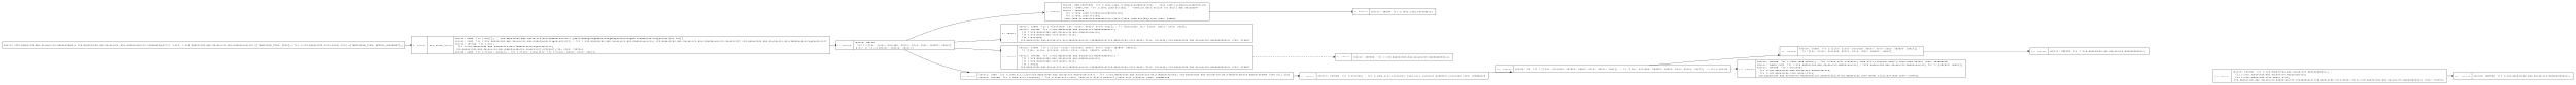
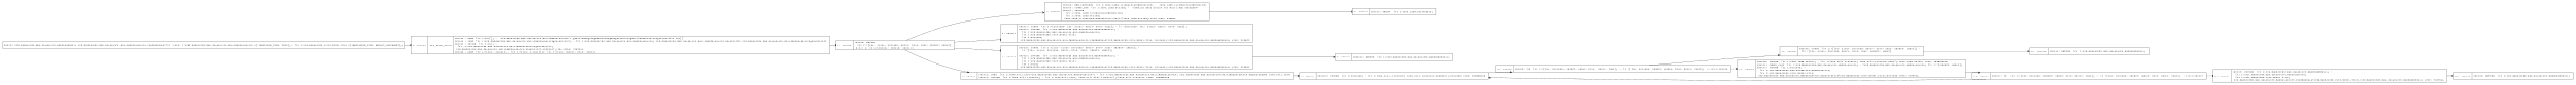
  digraph {
    fontname="Courier Prime"
    rankdir=LR
    node [fontname="Courier Prime" shape=record]
    edge [arrowhead=normal fontname="Courier Prime"]
    n1 [label="{0\:\ 0x0000|MTH_ENTER_BLOCK\l|0x0000: SGET  (r0 I:int[]) =  org.mapsforge.map.datastore.MultiMapDataStore.1.$SwitchMap$org$mapsforge$map$datastore$MultiMapDataStore$DataPolicy int[] \l0x0002: IGET  (r1 I:org.mapsforge.map.datastore.MultiMapDataStore$DataPolicy) = (r3 I:org.mapsforge.map.datastore.MultiMapDataStore) org.mapsforge.map.datastore.MultiMapDataStore.dataPolicy org.mapsforge.map.datastore.MultiMapDataStore$DataPolicy \l0x0004: INVOKE  (r1 I:int) = \l  (r1 I:org.mapsforge.map.datastore.MultiMapDataStore$DataPolicy)\l org.mapsforge.map.datastore.MultiMapDataStore.DataPolicy.ordinal():int type: VIRTUAL \l0x0008: AGET  (r0 I:?[int, float]) = (r0 I:?[int, float][]), (r1 I:?[int, short, byte, char]) \l}"]
    n2 [label="{1\:\ 0x000a|0x000a: SWITCH  \l  (r0 I:?[int, float, boolean, short, byte, char, OBJECT, ARRAY])\l k:[1, 2, 3] t:[0x0021, 0x001b, 0x0015] \l}"]
    n3 [label="{2\:\ 0x000d|0x000d: NEW_INSTANCE  (r4 I:java.lang.IllegalStateException) =  java.lang.IllegalStateException \l0x000f: CONST_STR  (r0 I:java.lang.String) =  \"Invalid data policy for multi map database\" \l0x0011: INVOKE  \l  (r4 I:java.lang.IllegalStateException)\l  (r0 I:java.lang.String)\l java.lang.IllegalStateException.\<init\>(java.lang.String):void type: DIRECT \l}"]
    n4 [label="{4\:\ 0x0015|0x0015: CONST  (r0 I:?[boolean, int, float, short, byte, char]) = (1 ?[boolean, int, float, short, byte, char]) \l0x0016: INVOKE  (r4 I:org.mapsforge.map.datastore.MapReadResult) = \l  (r3 I:org.mapsforge.map.datastore.MultiMapDataStore)\l  (r4 I:org.mapsforge.core.model.Tile)\l  (r0 I:boolean)\l org.mapsforge.map.datastore.MultiMapDataStore.readMapData(org.mapsforge.core.model.Tile, boolean):org.mapsforge.map.datastore.MapReadResult type: DIRECT \l}"]
    n5 [label="{6\:\ 0x001b|0x001b: CONST  (r0 I:?[int, float, boolean, short, byte, char, OBJECT, ARRAY]) = \l  (0 ?[int, float, boolean, short, byte, char, OBJECT, ARRAY])\l \l0x001c: INVOKE  (r4 I:org.mapsforge.map.datastore.MapReadResult) = \l  (r3 I:org.mapsforge.map.datastore.MultiMapDataStore)\l  (r4 I:org.mapsforge.core.model.Tile)\l  (r0 I:this)\l org.mapsforge.map.datastore.MultiMapDataStore.readMapData(org.mapsforge.core.model.Tile, boolean):org.mapsforge.map.datastore.MapReadResult type: DIRECT \l}"]
    n6 [label="{8\:\ 0x0021|0x0021: IGET  (r0 I:java.util.List\<org.mapsforge.map.datastore.MapDataStore\>) = (r3 I:org.mapsforge.map.datastore.MultiMapDataStore) org.mapsforge.map.datastore.MultiMapDataStore.mapDatabases java.util.List \l0x0023: INVOKE  (r0 I:java.util.Iterator) = (r0 I:java.util.List) java.util.List.iterator():java.util.Iterator type: INTERFACE \l}"]
    n7 [label="{3\:\ 0x0014|0x0014: THROW  (r4 I:java.lang.Throwable) \l}"]
    n8 [label="{7\:\ 0x0020|0x0020: RETURN  (r4 I:org.mapsforge.map.datastore.MapReadResult) \l}"]
    n9 [label="{9\:\ 0x0027|0x0027: INVOKE  (r1 I:boolean) = (r0 I:java.util.Iterator) java.util.Iterator.hasNext():boolean type: INTERFACE \l}"]
    n10 [label="{10\:\ 0x002b|0x002b: IF  (r1 I:?[int, boolean, OBJECT, ARRAY, byte, short, char]) == (0 ?[int, boolean, OBJECT, ARRAY, byte, short, char])  \-\> B:15:0x003e \l}"]
    n11 [label="{11\:\ 0x002d|0x002d: INVOKE  (r1 I:java.lang.Object) = (r0 I:java.util.Iterator) java.util.Iterator.next():java.lang.Object type: INTERFACE \l0x0031: CHECK_CAST  (r1 I:org.mapsforge.map.datastore.MapDataStore) = (org.mapsforge.map.datastore.MapDataStore) (r1 I:?[OBJECT, ARRAY]) \l8x0033: INVOKE  (r2 I:boolean) = \l  (r1 I:org.mapsforge.map.datastore.MapDataStore)\l  (r4 I:org.mapsforge.core.model.Tile)\l org.mapsforge.map.datastore.MapDataStore.supportsTile(org.mapsforge.core.model.Tile):boolean type: VIRTUAL \l}"]
    n12 [label="{15\:\ 0x003e|0x003e: CONST  (r4 I:?[int, float, boolean, short, byte, char, OBJECT, ARRAY]) = \l  (0 ?[int, float, boolean, short, byte, char, OBJECT, ARRAY])\l \l}"]
+   n13 [label="{12\:\ 0x0037|0x0037: IF  (r2 I:?[int, boolean, OBJECT, ARRAY, byte, short, char]) == (0 ?[int, boolean, OBJECT, ARRAY, byte, short, char])  \-\> B:9:0x0027 \l}"]
    n14 [label="{16\:\ 0x003f|0x003f: RETURN  (r4 I:org.mapsforge.map.datastore.MapReadResult) \l}"]
    n15 [label="{13\:\ 0x0039|0x0039: INVOKE  (r4 I:org.mapsforge.map.datastore.MapReadResult) = \l  (r1 I:org.mapsforge.map.datastore.MapDataStore)\l  (r4 I:org.mapsforge.core.model.Tile)\l org.mapsforge.map.datastore.MapDataStore.readMapData(org.mapsforge.core.model.Tile):org.mapsforge.map.datastore.MapReadResult type: VIRTUAL \l}"]
    n16 [label="{14\:\ 0x003d|0x003d: RETURN  (r4 I:org.mapsforge.map.datastore.MapReadResult) \l}"]
    n17 [label="{public org.mapsforge.map.datastore.MapReadResult org.mapsforge.map.datastore.MultiMapDataStore.readMapData((r3 'this' I:org.mapsforge.map.datastore.MultiMapDataStore A[IMMUTABLE_TYPE, THIS]), (r4 I:org.mapsforge.core.model.Tile A[IMMUTABLE_TYPE, METHOD_ARGUMENT])) }"]
    n1 -> n2 [arrowhead=tee]
    n2 -> n3 [arrowhead=vee]
    n2 -> n4 [arrowhead=tee]
    n2 -> n5 [arrowhead=tee]
    n2 -> n6
    n3 -> n7 [arrowhead=tee]
-   n5 -> n8 [arrowhead=vee style=dashed]
+   n5 -> n8 [arrowhead=vee]
    n6 -> n9
    n9 -> n10
    n10 -> n11 [arrowhead=vee style=dashed]
    n10 -> n12
+   n11 -> n13 [arrowhead=vee]
    n12 -> n14
+   n13 -> n9
+   n13 -> n15 [arrowhead=tee style=dashed]
    n15 -> n16
    n17 -> n1 [arrowhead=tee]
  }
